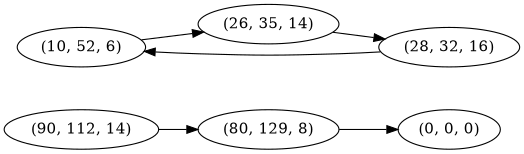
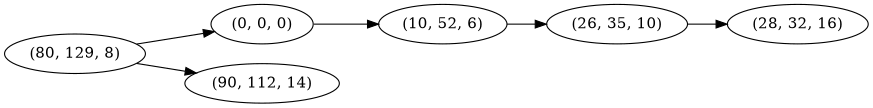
  digraph {
    rankdir=LR
    "(0, 0, 0)"
    "(10, 52, 6)"
-   "(26, 35, 14)"
+   "(26, 35, 14)" [label="(26, 35, 10)"]
    "(80, 129, 8)"
    n5 [label="(90, 112, 14)"]
    "(28, 32, 16)"
-   "(28, 32, 16)" -> "(10, 52, 6)"
+   "(0, 0, 0)" -> "(10, 52, 6)"
    "(10, 52, 6)" -> "(26, 35, 14)"
    "(26, 35, 14)" -> "(28, 32, 16)"
    "(80, 129, 8)" -> "(0, 0, 0)"
-   n5 -> "(80, 129, 8)"
+   "(80, 129, 8)" -> n5
  }
